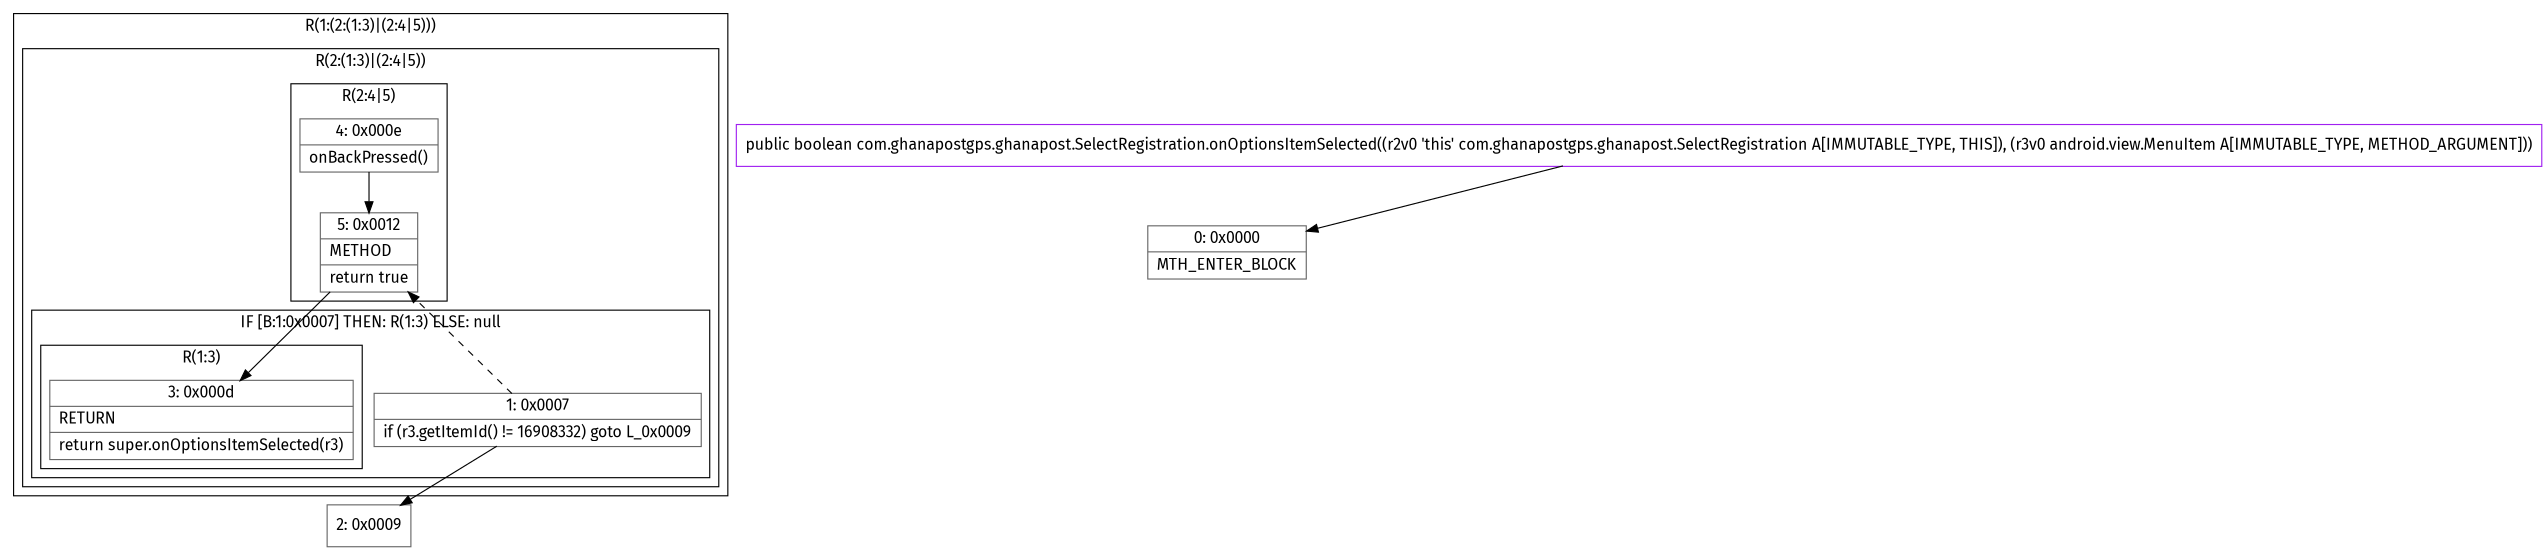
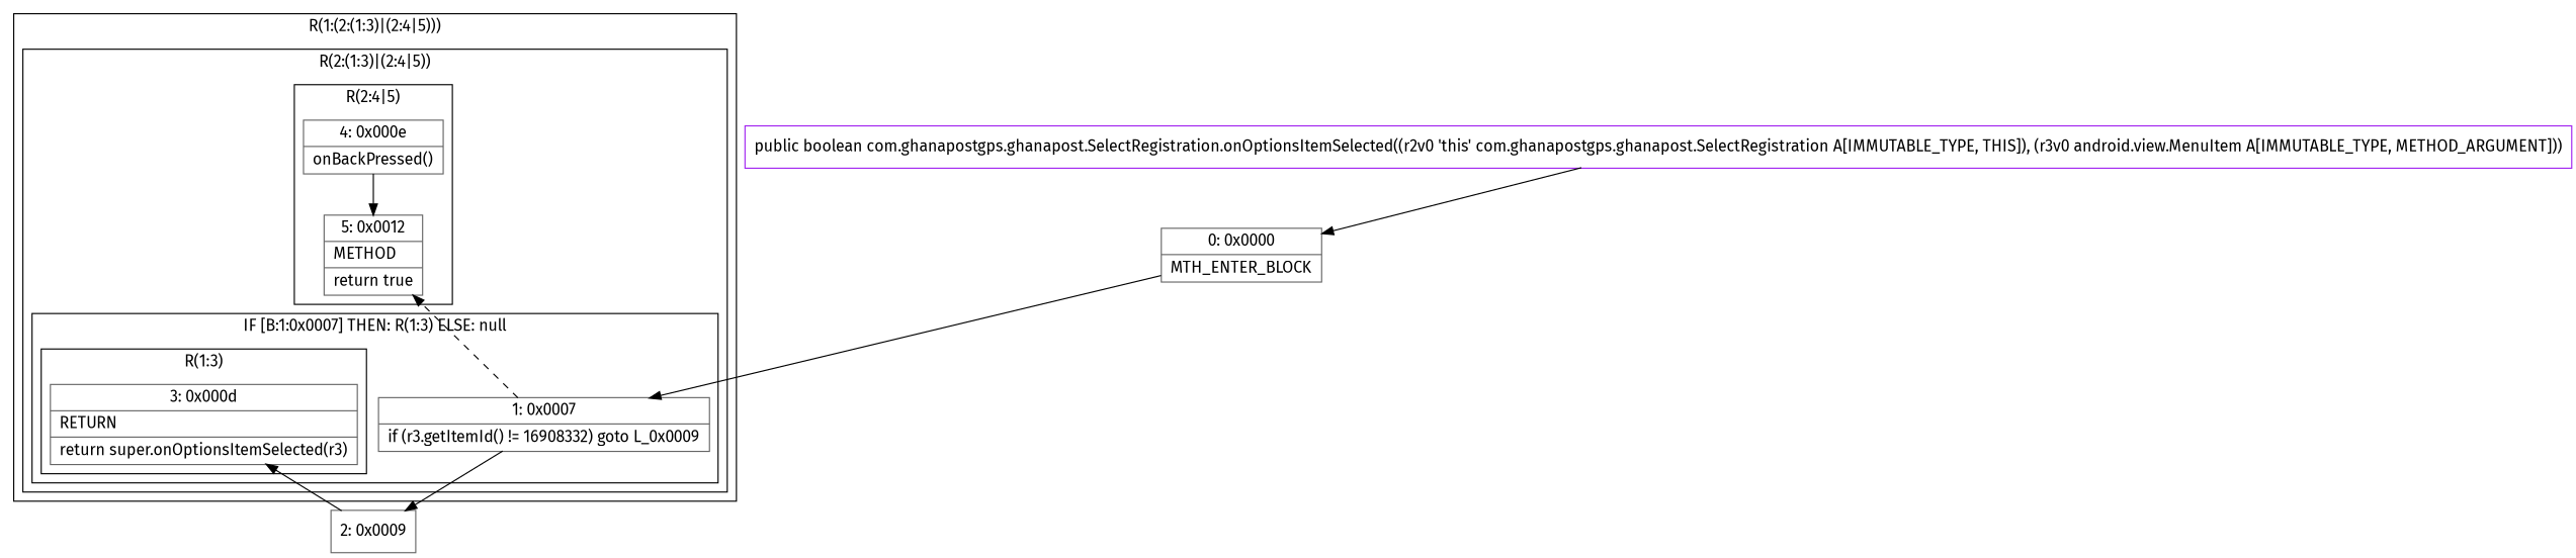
  digraph {
    fontname="Fira Sans"
    node [color=gray40 fontname="Fira Sans" shape=record]
    edge [fontname="Fira Sans"]
    n1 [label="{3\:\ 0x000d|RETURN\l|return super.onOptionsItemSelected(r3)\l}"]
    n2 [label="{1\:\ 0x0007|if (r3.getItemId() != 16908332) goto L_0x0009\l}"]
    n3 [label="{4\:\ 0x000e|onBackPressed()\l}"]
    n4 [label="{5\:\ 0x0012|METHOD\l|return true\l}"]
    n5 [label="{2\:\ 0x0009}"]
    n6 [label="{0\:\ 0x0000|MTH_ENTER_BLOCK\l}"]
    n7 [color=purple label="{public boolean com.ghanapostgps.ghanapost.SelectRegistration.onOptionsItemSelected((r2v0 'this' com.ghanapostgps.ghanapost.SelectRegistration A[IMMUTABLE_TYPE, THIS]), (r3v0 android.view.MenuItem A[IMMUTABLE_TYPE, METHOD_ARGUMENT])) }"]
    subgraph cluster_1 {
      label="R(1:(2:(1:3)|(2:4|5)))"
      subgraph cluster_2 {
        label="R(2:(1:3)|(2:4|5))"
        subgraph cluster_3 {
          label="IF [B:1:0x0007] THEN: R(1:3) ELSE: null"
          n2
          subgraph cluster_4 {
            label="R(1:3)"
            n1
          }
        }
        subgraph cluster_5 {
          label="R(2:4|5)"
          n3
          n4
        }
      }
    }
    n2 -> n4 [style=dashed]
    n2 -> n5
    n3 -> n4
-   n4 -> n1
+   n5 -> n1
+   n6 -> n2
    n7 -> n6
  }
